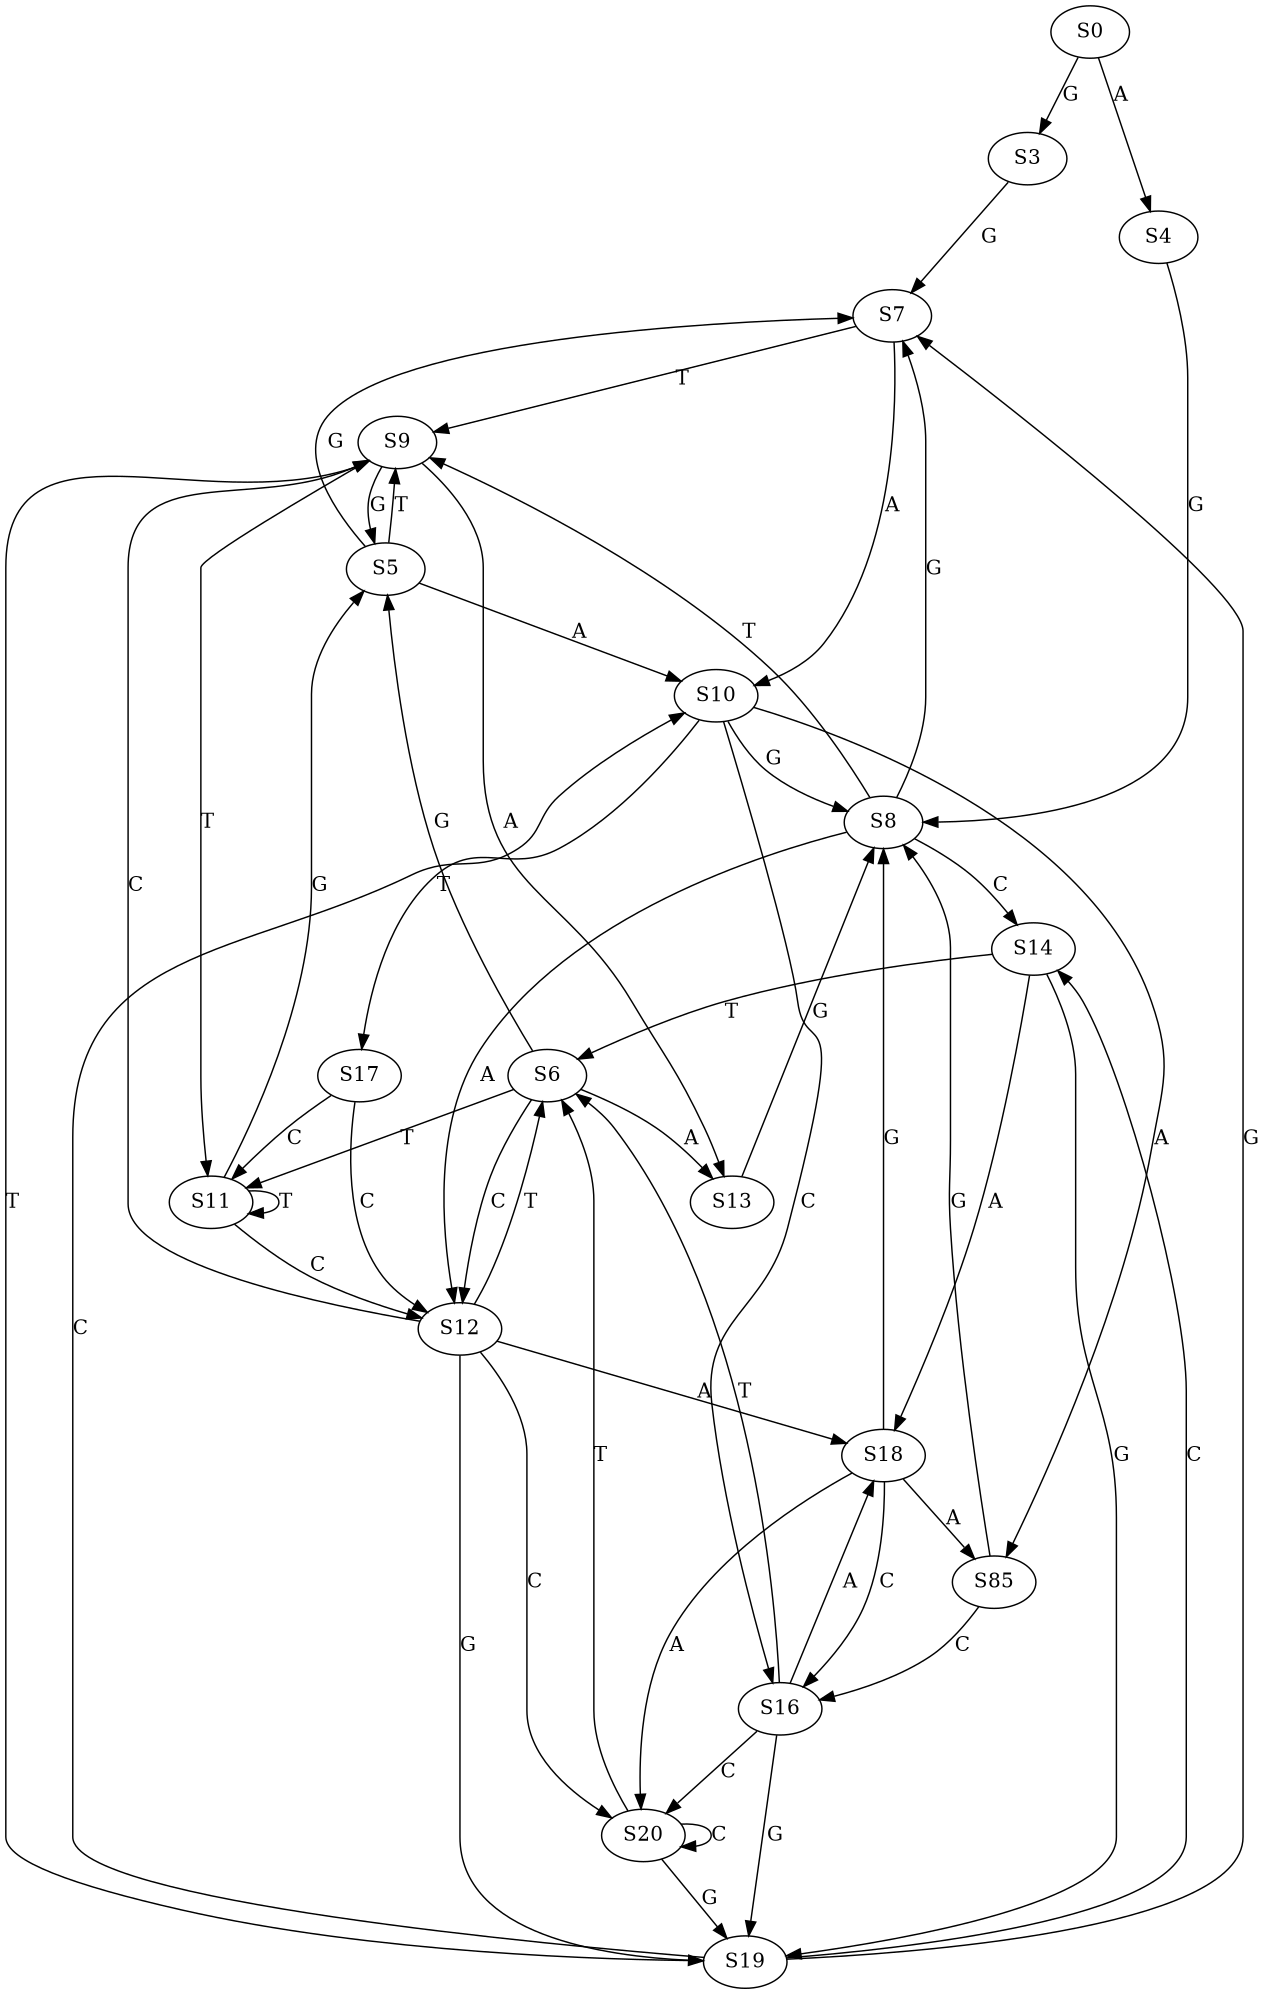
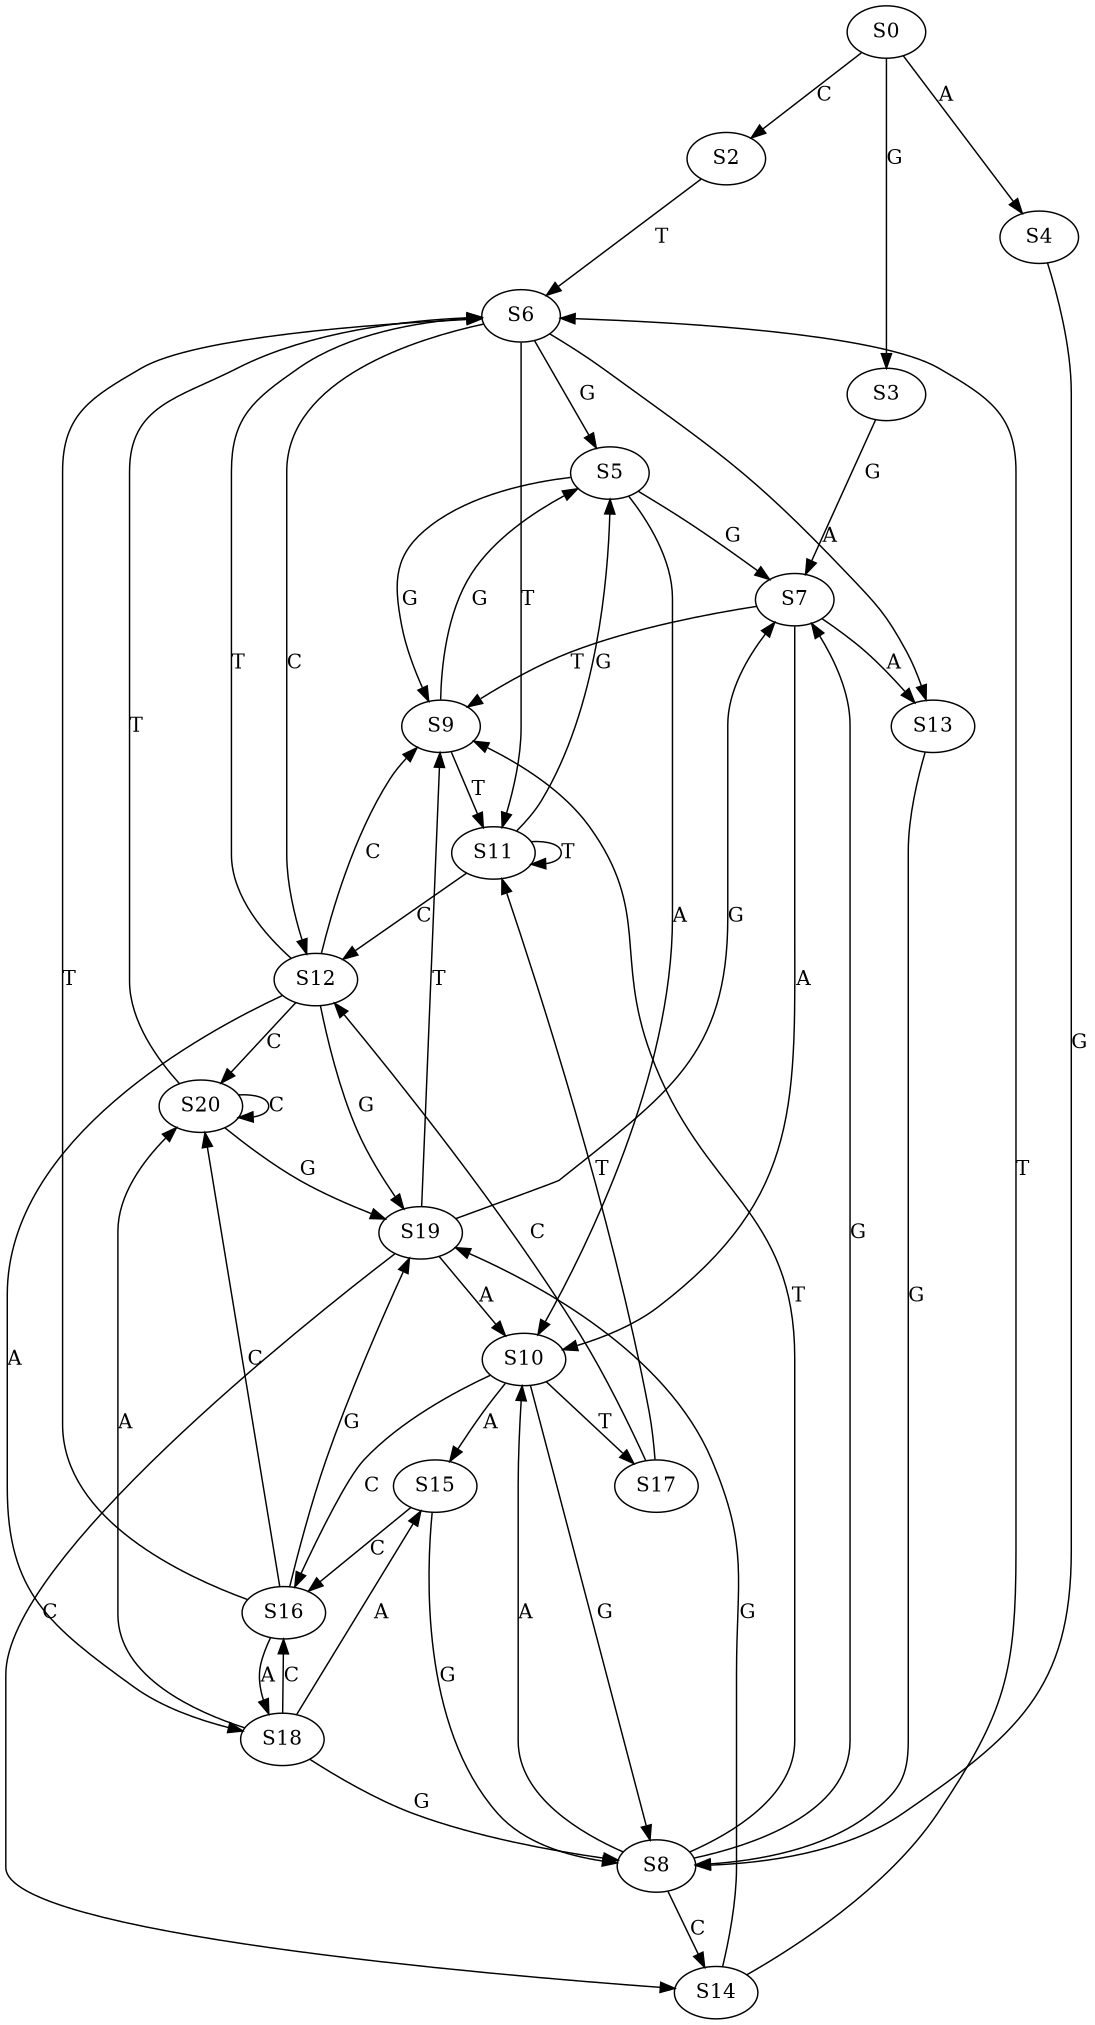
  strict digraph {
    S0
+   S2
    S3
    S4
    S6
    S7
    S8
    S5
    S9
    S10
    S11
    S12
    S13
    S14
-   S15 [label=S85]
+   S15
    S16
    S17
    S18
    S19
    S20
+   S0 -> S2 [label=C]
    S0 -> S3 [label=G]
    S0 -> S4 [label=A]
+   S2 -> S6 [label=T]
    S3 -> S7 [label=G]
    S4 -> S8 [label=G]
    S6 -> S5 [label=G]
    S6 -> S11 [label=T]
    S6 -> S12 [label=C]
    S6 -> S13 [label=A]
    S7 -> S9 [label=T]
    S7 -> S10 [label=A]
    S8 -> S7 [label=G]
    S8 -> S9 [label=T]
-   S8 -> S12 [label=A]
+   S8 -> S10 [label=A]
    S8 -> S14 [label=C]
    S5 -> S7 [label=G]
-   S5 -> S9 [label=T]
+   S5 -> S9 [label=G]
    S5 -> S10 [label=A]
    S9 -> S5 [label=G]
    S9 -> S11 [label=T]
-   S9 -> S13 [label=A]
+   S7 -> S13 [label=A]
    S10 -> S8 [label=G]
    S10 -> S15 [label=A]
    S10 -> S16 [label=C]
    S10 -> S17 [label=T]
    S11 -> S5 [label=G]
    S11 -> S11 [label=T]
    S11 -> S12 [label=C]
    S12 -> S6 [label=T]
    S12 -> S9 [label=C]
    S12 -> S18 [label=A]
    S12 -> S19 [label=G]
    S12 -> S20 [label=C]
    S13 -> S8 [label=G]
    S14 -> S6 [label=T]
-   S14 -> S18 [label=A]
    S14 -> S19 [label=G]
    S15 -> S8 [label=G]
    S15 -> S16 [label=C]
    S16 -> S6 [label=T]
    S16 -> S18 [label=A]
    S16 -> S19 [label=G]
    S16 -> S20 [label=C]
-   S17 -> S11 [label=C]
+   S17 -> S11 [label=T]
    S17 -> S12 [label=C]
    S18 -> S8 [label=G]
    S18 -> S15 [label=A]
    S18 -> S16 [label=C]
    S18 -> S20 [label=A]
    S19 -> S7 [label=G]
    S19 -> S9 [label=T]
-   S19 -> S10 [label=C]
+   S19 -> S10 [label=A]
    S19 -> S14 [label=C]
    S20 -> S6 [label=T]
    S20 -> S19 [label=G]
    S20 -> S20 [label=C]
  }
